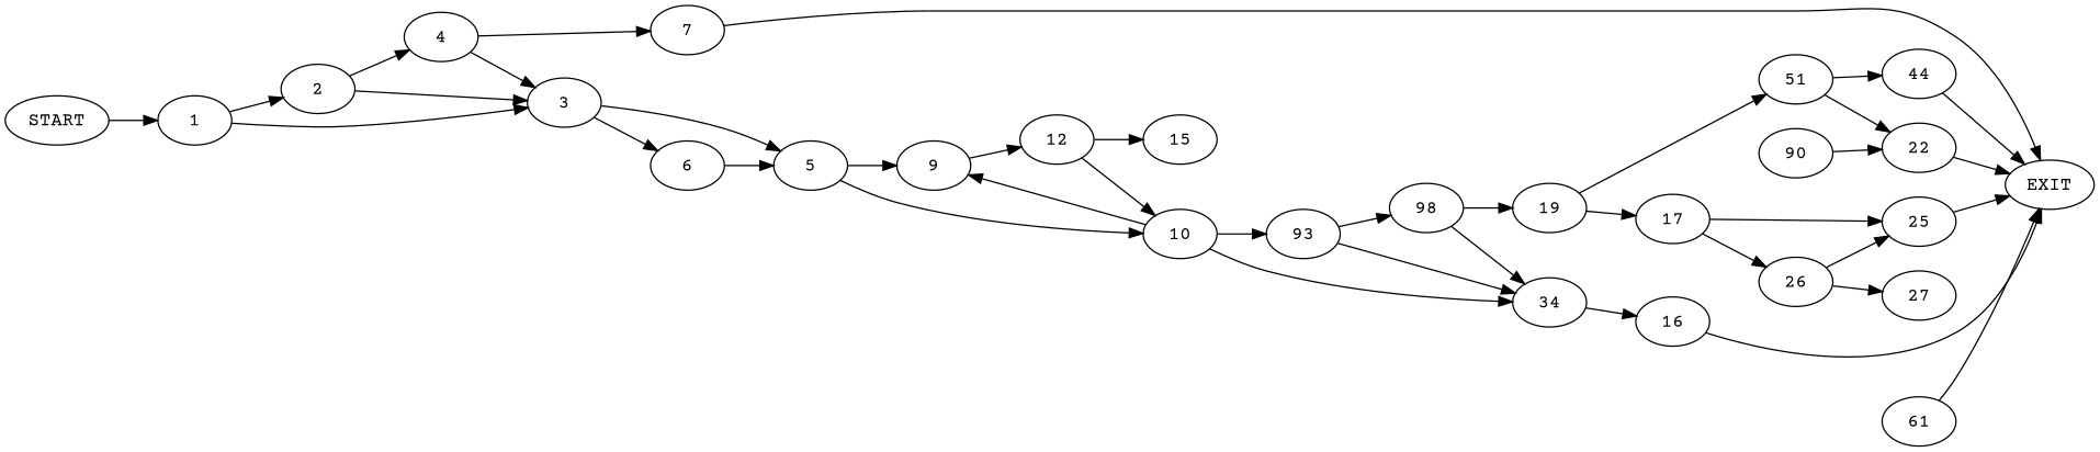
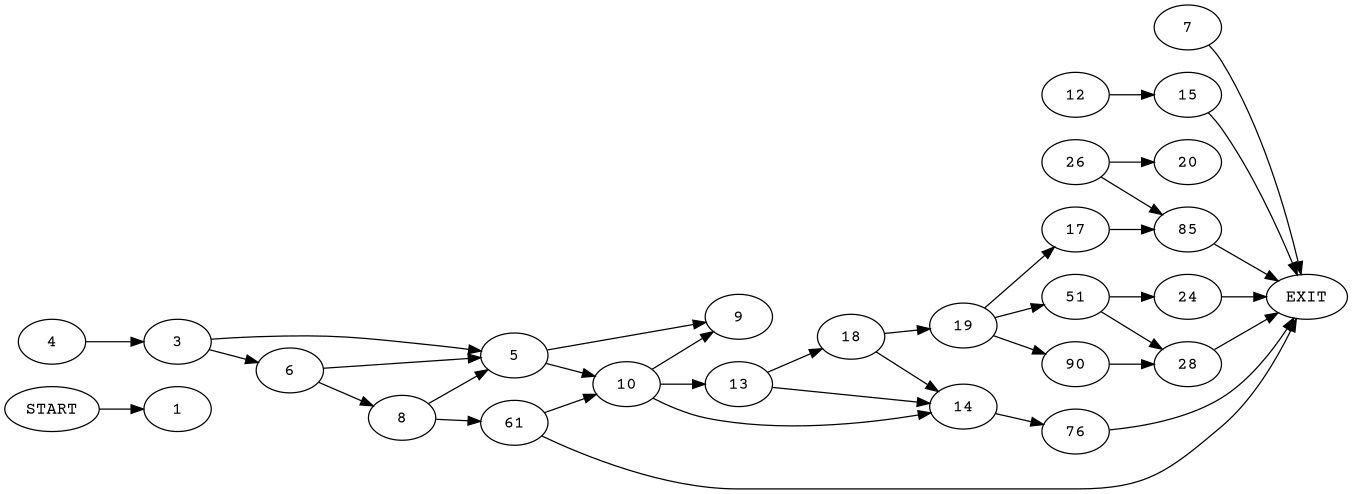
  digraph {
    fontname="Courier Prime"
    rankdir=LR
    node [fontname="Courier Prime"]
    edge [fontname="Courier Prime"]
    n1 [label=START]
    1
-   2
    3
    n5 [label=EXIT]
    4
    5
    6
    7
    9
    10
+   8
    12
-   13 [label=93]
-   14 [label=34]
+   13
+   14
    n16 [label=61]
    15
-   18 [label=98]
-   16
+   18
+   16 [label=76]
    19
    17
-   25
+   25 [label=85]
    26
-   27
+   27 [label=20]
    n25 [label=90]
    n26 [label=51]
-   22
-   24 [label=44]
+   22 [label=28]
+   24
    n1 -> 1
-   1 -> 2
-   1 -> 3
-   2 -> 3
-   2 -> 4
    3 -> 5
    3 -> 6
    4 -> 3
-   4 -> 7
    5 -> 9
    5 -> 10
    6 -> 5
+   6 -> 8
    7 -> n5
-   9 -> 12
    10 -> 9
    10 -> 13
    10 -> 14
-   12 -> 10
+   8 -> 5
+   8 -> n16
+   n16 -> 10
    12 -> 15
    13 -> 14
    13 -> 18
    14 -> 16
    n16 -> n5
+   15 -> n5
    18 -> 14
    18 -> 19
    16 -> n5
    19 -> 17
+   19 -> n25
    19 -> n26
    17 -> 25
-   17 -> 26
    25 -> n5
    26 -> 25
    26 -> 27
    n25 -> 22
    n26 -> 22
    n26 -> 24
    22 -> n5
    24 -> n5
  }
